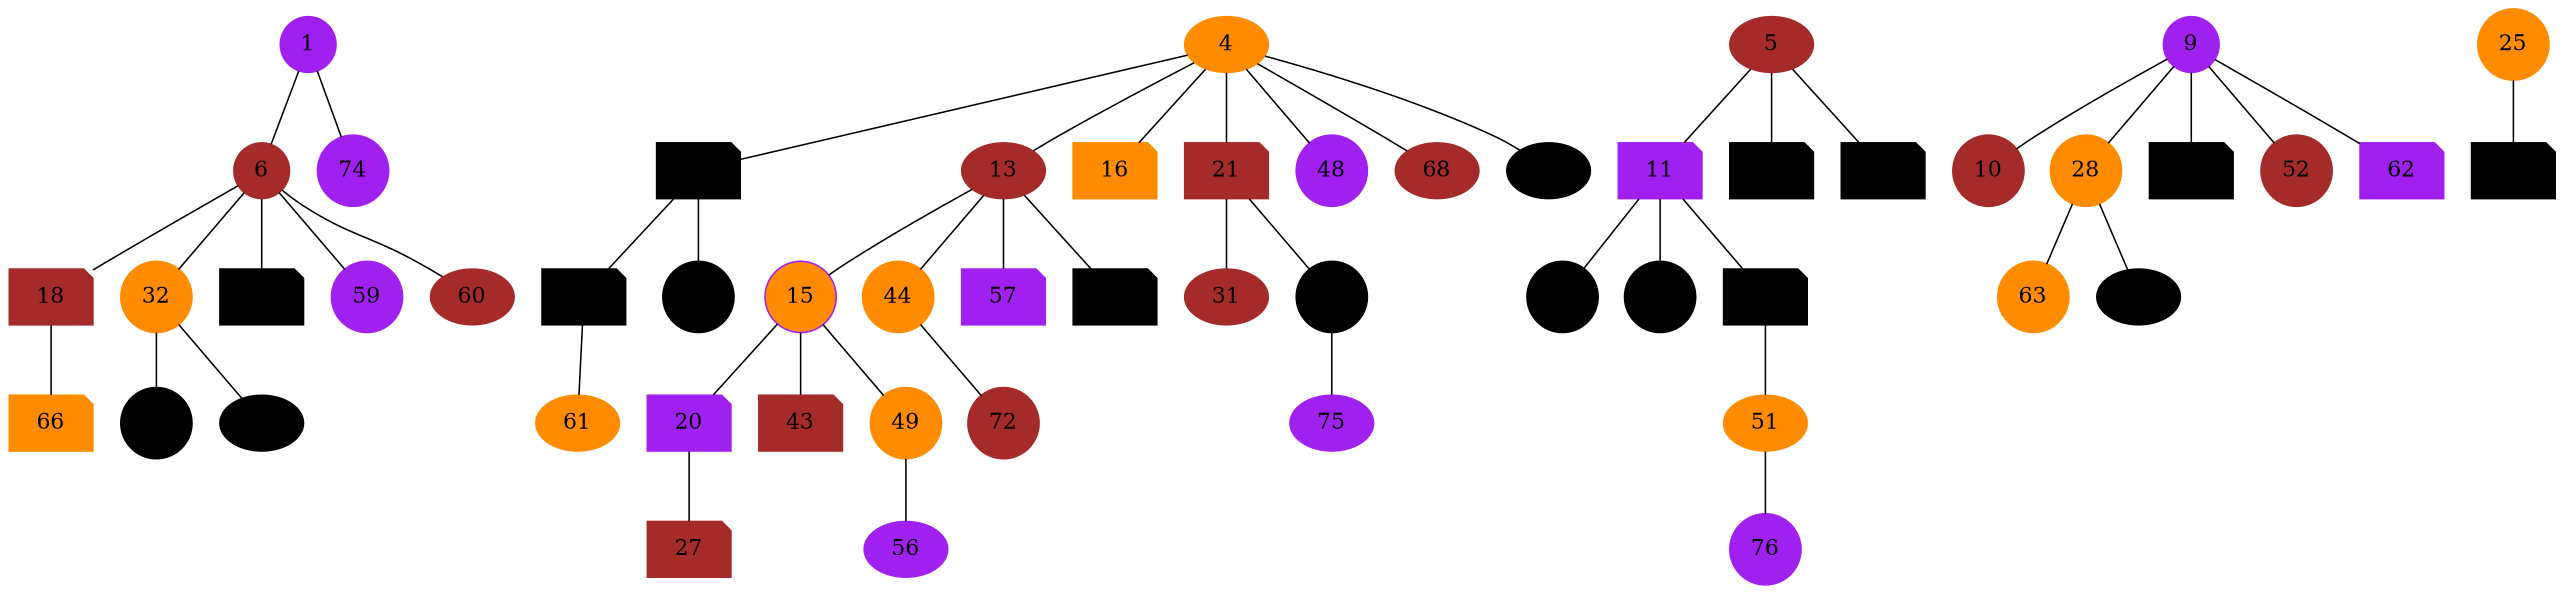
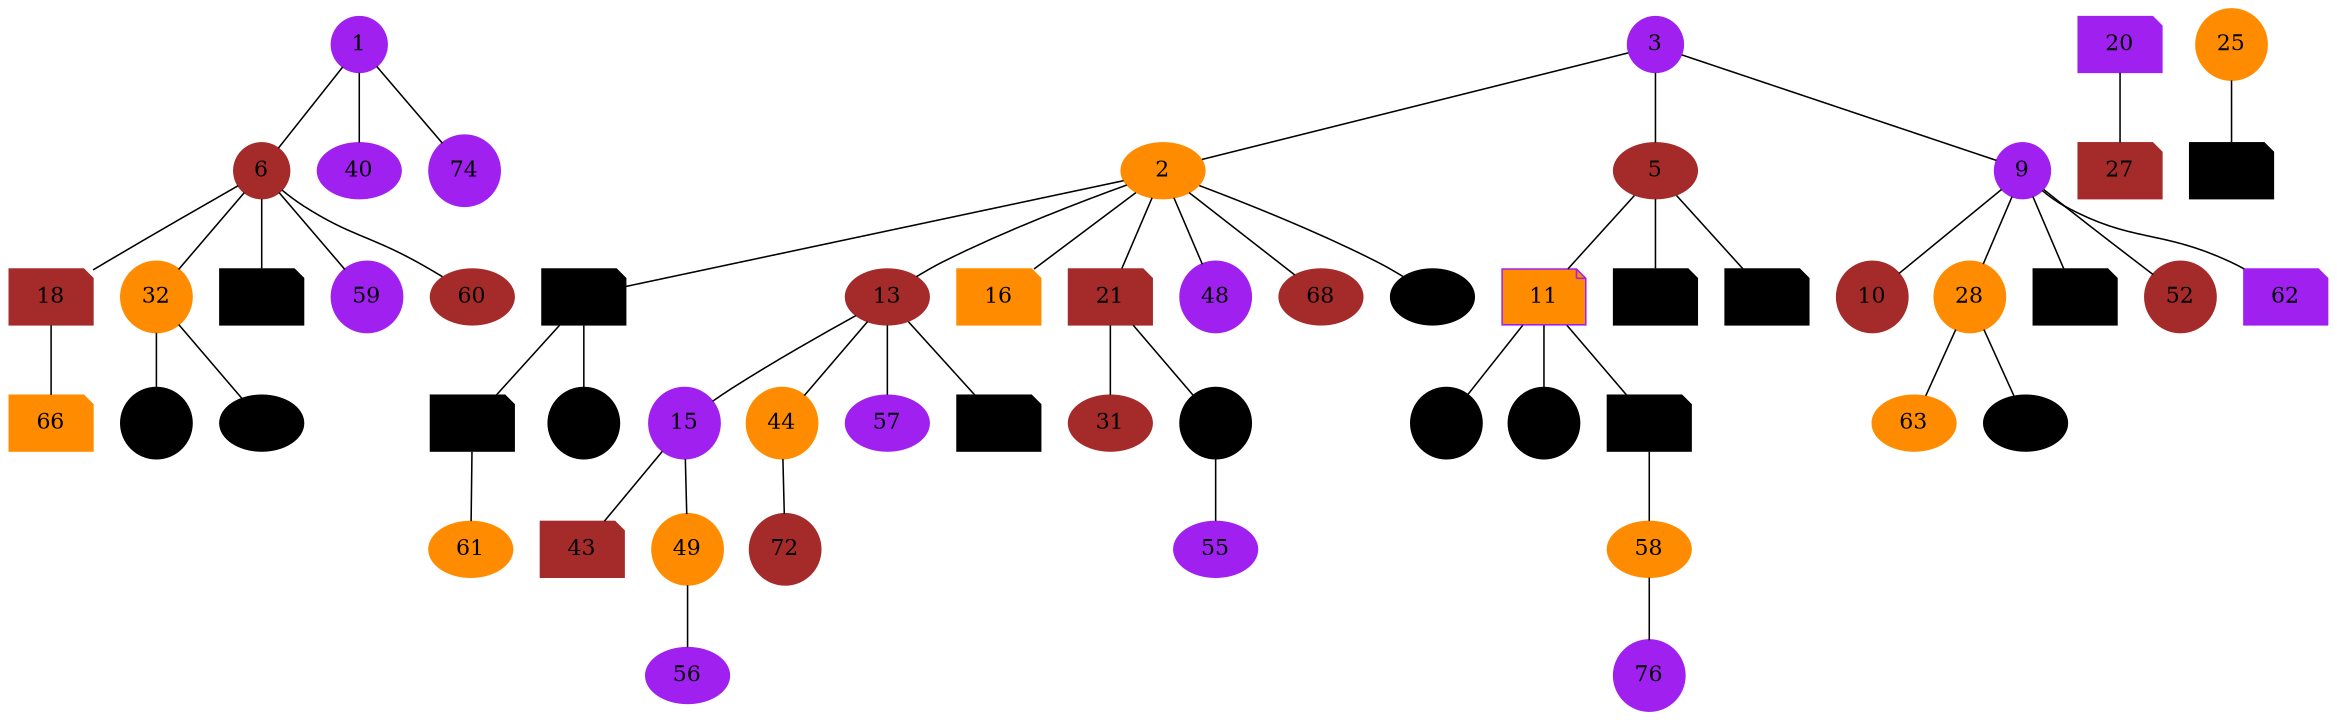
  graph {
    node [color=black shape=circle style=filled]
    1 [color=purple super="+2"]
    6 [color=brown super="+29"]
+   40 [color=purple shape=ellipse super="+54"]
    74 [color=purple]
-   4 [color=darkorange shape=ellipse super="+7"]
+   3 [color=purple super="+8"]
+   4 [color=darkorange shape=ellipse super="+7" label=2]
    5 [color=brown shape=ellipse super="+58"]
    9 [color=purple super="+17"]
    18 [color=brown shape=note super="+39"]
    32 [color=darkorange super="+41"]
    46 [shape=note]
    59 [color=purple super="+85"]
    60 [color=brown shape=ellipse]
    12 [shape=note super="+22"]
    13 [color=brown shape=ellipse super="+35"]
    16 [color=darkorange shape=note]
    21 [color=brown shape=note super="+69"]
    48 [color=purple]
    68 [color=brown shape=ellipse super="+71"]
    84 [shape=ellipse]
-   11 [color=purple shape=note super="+26"]
+   11 [color=purple shape=note super="+26" fillcolor=darkorange]
    64 [shape=note]
    79 [shape=note]
    10 [color=brown]
    28 [color=darkorange super="+70"]
    42 [shape=note]
    52 [color=brown]
    62 [color=purple shape=note]
    14 [shape=note super="+23"]
    24 [super="+47"]
-   15 [color=purple super="+33" fillcolor=darkorange]
+   15 [color=purple super="+33"]
    44 [color=darkorange super="+55"]
-   57 [color=purple shape=note]
+   57 [color=purple shape=ellipse]
    77 [shape=note]
    31 [color=brown shape=ellipse super="+45"]
    34 [super="+38"]
    19
    30
    36 [shape=note super="+50"]
    66 [color=darkorange shape=note super="+83"]
    65
    78 [shape=ellipse]
-   63 [color=darkorange]
+   63 [color=darkorange shape=ellipse]
    80 [shape=ellipse super="+81"]
-   51 [color=darkorange shape=ellipse super="+53"]
+   51 [color=darkorange shape=ellipse super="+53" label=58]
    61 [color=darkorange shape=ellipse]
    20 [color=purple shape=note super="+67"]
    43 [color=brown shape=note]
    49 [color=darkorange]
    72 [color=brown]
    27 [color=brown shape=note]
    25 [color=darkorange super="+37"]
    73 [shape=note]
    56 [color=purple shape=ellipse super="+82"]
-   75 [color=purple shape=ellipse]
+   75 [color=purple shape=ellipse label=55]
    76 [color=purple]
    1 -- 6
+   1 -- 40
    1 -- 74
    6 -- 18
    6 -- 32
    6 -- 46
    6 -- 59
    6 -- 60
+   3 -- 4
+   3 -- 5
+   3 -- 9
    4 -- 12
    4 -- 13
    4 -- 16
    4 -- 21
    4 -- 48
    4 -- 68
    4 -- 84
    5 -- 11
    5 -- 64
    5 -- 79
    9 -- 10
    9 -- 28
    9 -- 42
    9 -- 52
    9 -- 62
    18 -- 66
    32 -- 65
    32 -- 78
    12 -- 14
    12 -- 24
    13 -- 15
    13 -- 44
    13 -- 57
    13 -- 77
    21 -- 31
    21 -- 34
    11 -- 19
    11 -- 30
    11 -- 36
    28 -- 63
    28 -- 80
    14 -- 61
-   15 -- 20
    15 -- 43
    15 -- 49
    44 -- 72
    34 -- 75
    36 -- 51
    51 -- 76
    20 -- 27
    49 -- 56
    25 -- 73
  }
